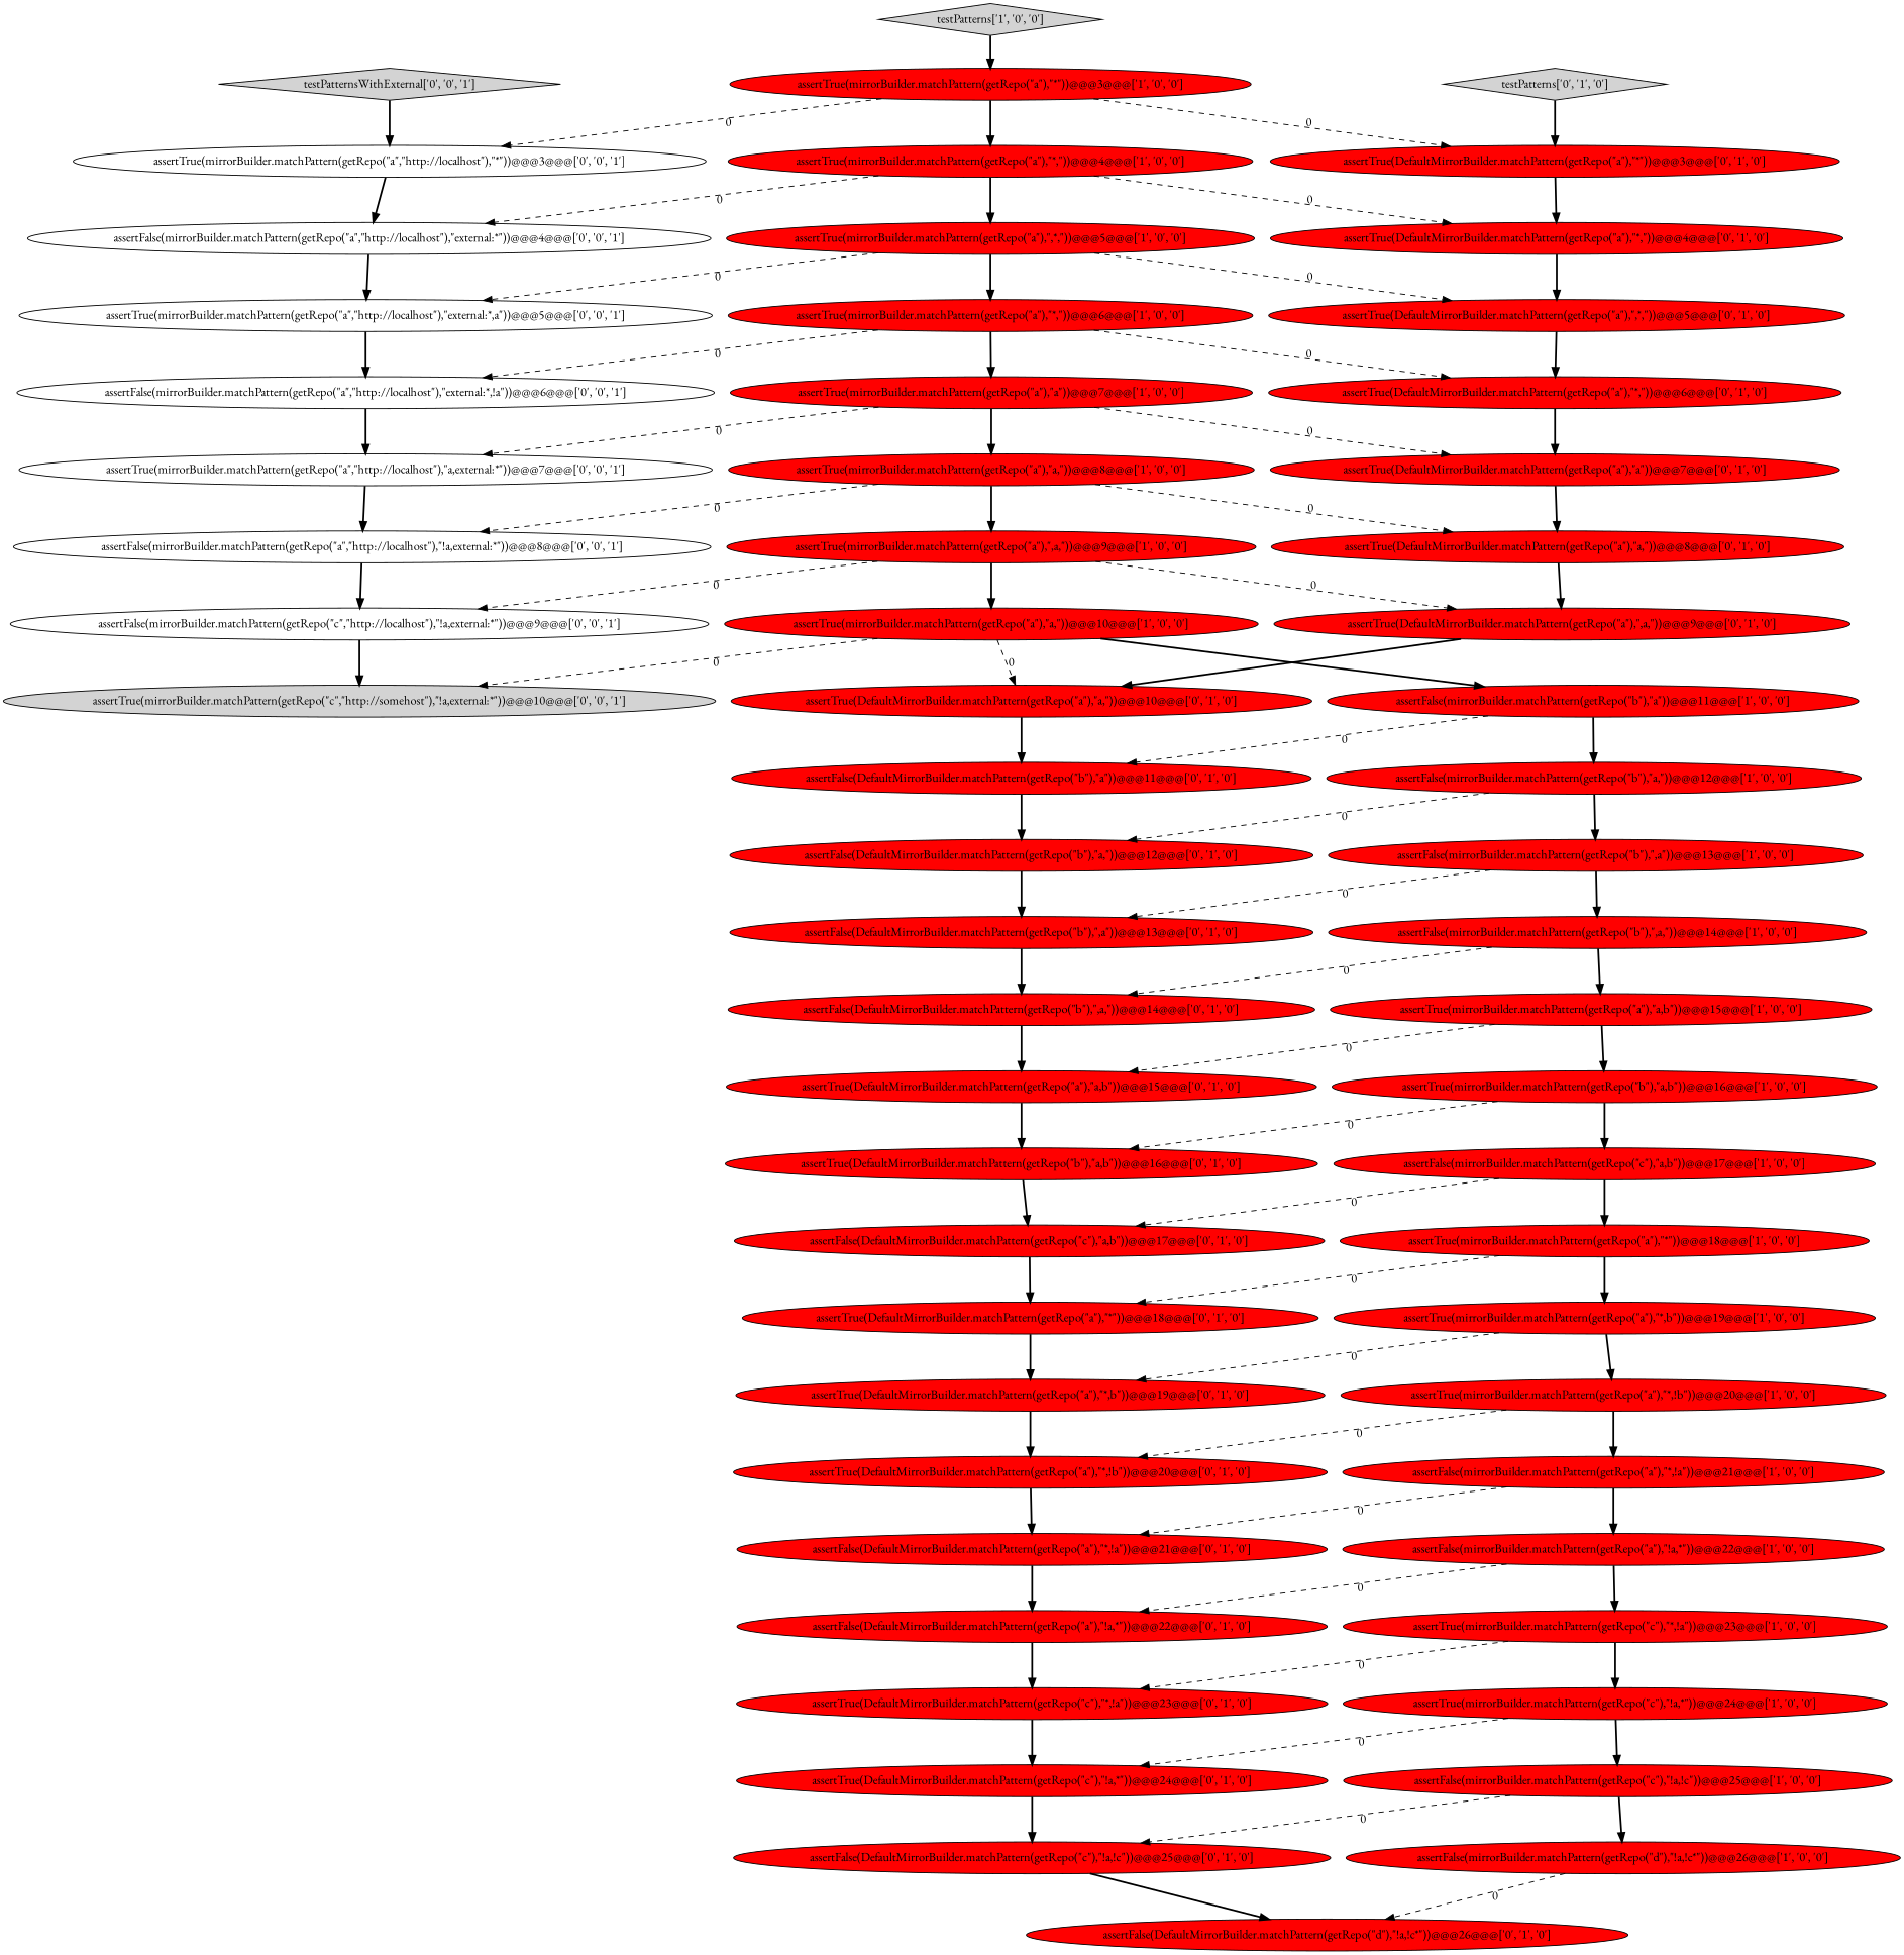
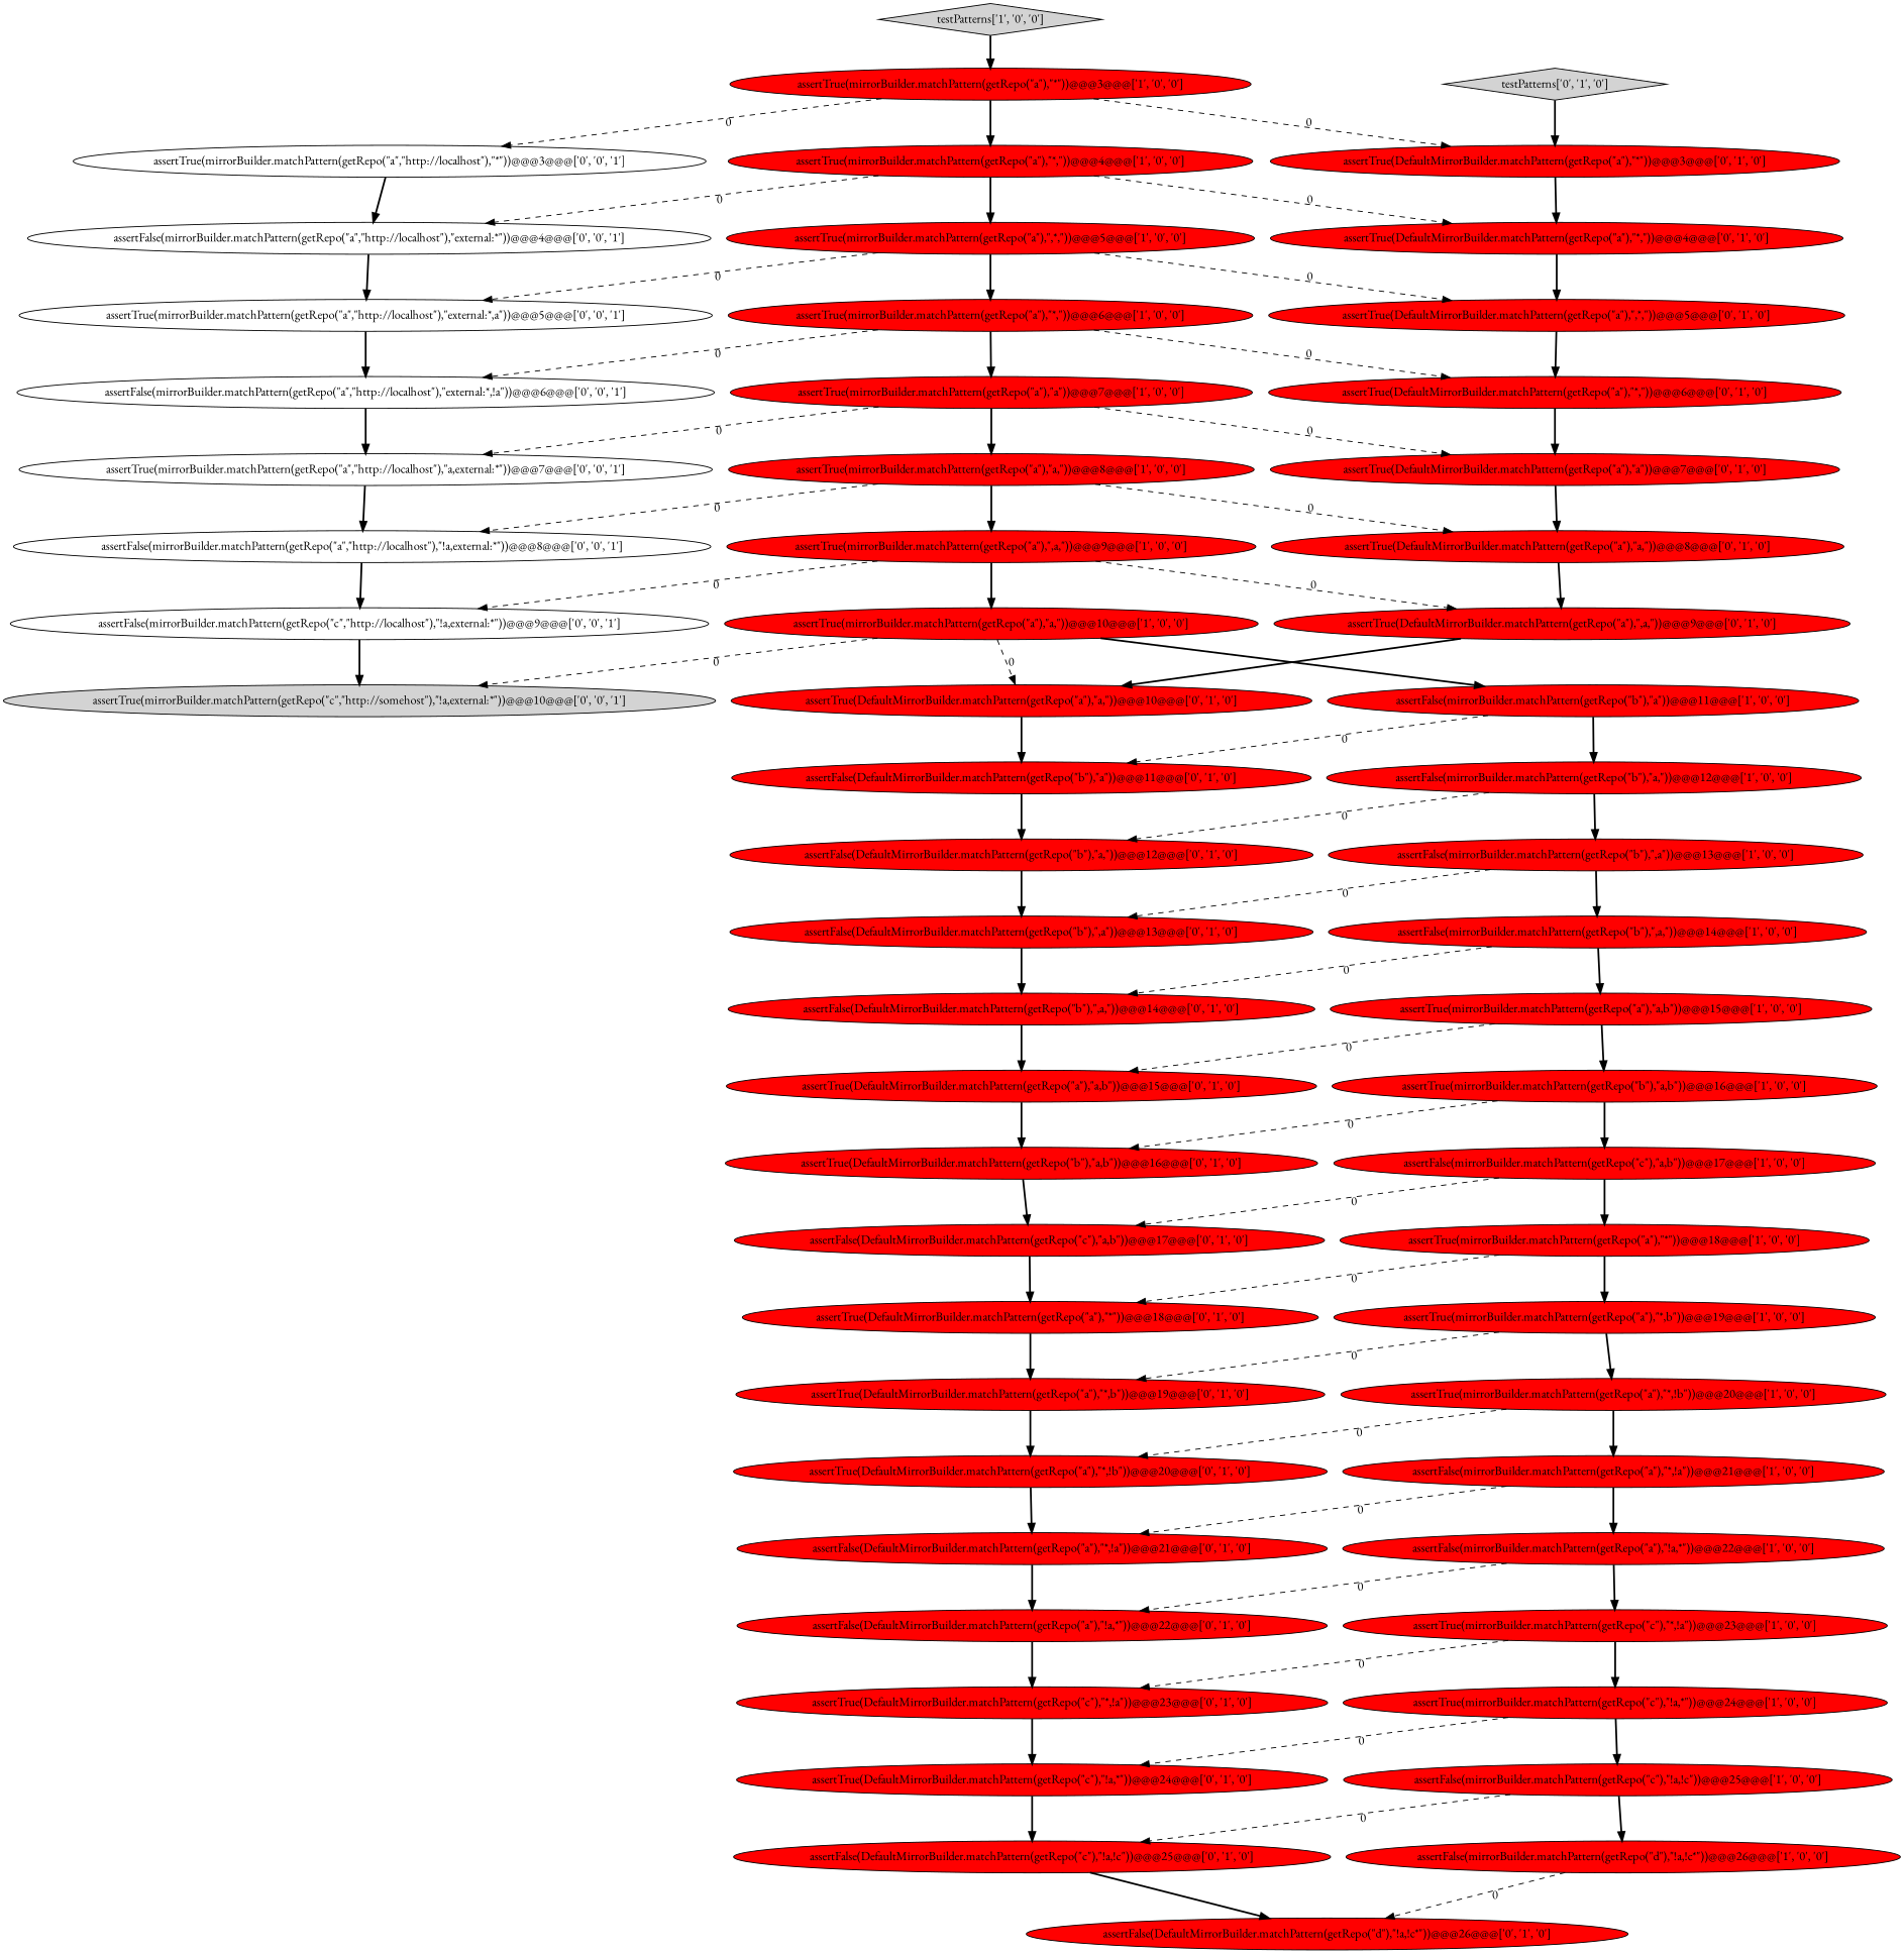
  digraph {
    fontname="EB Garamond"
    node [fillcolor=red shape=ellipse style=filled fontname="EB Garamond"]
    edge [style=bold fontname="EB Garamond"]
    n1 [label="assertFalse(DefaultMirrorBuilder.matchPattern(getRepo(\"d\"),\"!a,!c*\"))@@@26@@@['0', '1', '0']"]
    n2 [label="assertTrue(DefaultMirrorBuilder.matchPattern(getRepo(\"c\"),\"*,!a\"))@@@23@@@['0', '1', '0']"]
    n3 [label="assertTrue(DefaultMirrorBuilder.matchPattern(getRepo(\"c\"),\"!a,*\"))@@@24@@@['0', '1', '0']"]
    n4 [label="assertTrue(mirrorBuilder.matchPattern(getRepo(\"b\"),\"a,b\"))@@@16@@@['1', '0', '0']"]
    n5 [label="assertTrue(DefaultMirrorBuilder.matchPattern(getRepo(\"b\"),\"a,b\"))@@@16@@@['0', '1', '0']"]
    n6 [label="assertFalse(mirrorBuilder.matchPattern(getRepo(\"c\"),\"a,b\"))@@@17@@@['1', '0', '0']"]
    n7 [label="assertTrue(mirrorBuilder.matchPattern(getRepo(\"a\"),\"*,b\"))@@@19@@@['1', '0', '0']"]
    n8 [label="assertTrue(DefaultMirrorBuilder.matchPattern(getRepo(\"a\"),\"*,b\"))@@@19@@@['0', '1', '0']"]
    n9 [label="assertTrue(mirrorBuilder.matchPattern(getRepo(\"a\"),\"*,!b\"))@@@20@@@['1', '0', '0']"]
    n10 [label="assertFalse(DefaultMirrorBuilder.matchPattern(getRepo(\"b\"),\"a,\"))@@@12@@@['0', '1', '0']"]
    n11 [label="assertFalse(DefaultMirrorBuilder.matchPattern(getRepo(\"b\"),\",a\"))@@@13@@@['0', '1', '0']"]
    n12 [fillcolor=white label="assertFalse(mirrorBuilder.matchPattern(getRepo(\"a\",\"http://localhost\"),\"!a,external:*\"))@@@8@@@['0', '0', '1']"]
    n13 [fillcolor=white label="assertFalse(mirrorBuilder.matchPattern(getRepo(\"c\",\"http://localhost\"),\"!a,external:*\"))@@@9@@@['0', '0', '1']"]
    n14 [label="assertTrue(mirrorBuilder.matchPattern(getRepo(\"a\"),\"a,\"))@@@8@@@['1', '0', '0']"]
    n15 [label="assertTrue(DefaultMirrorBuilder.matchPattern(getRepo(\"a\"),\"a,\"))@@@8@@@['0', '1', '0']"]
    n16 [label="assertTrue(mirrorBuilder.matchPattern(getRepo(\"a\"),\",a,\"))@@@9@@@['1', '0', '0']"]
    n17 [label="assertFalse(DefaultMirrorBuilder.matchPattern(getRepo(\"c\"),\"!a,!c\"))@@@25@@@['0', '1', '0']"]
    n18 [label="assertFalse(mirrorBuilder.matchPattern(getRepo(\"b\"),\"a,\"))@@@12@@@['1', '0', '0']"]
    n19 [label="assertFalse(mirrorBuilder.matchPattern(getRepo(\"b\"),\",a\"))@@@13@@@['1', '0', '0']"]
    n20 [label="assertTrue(DefaultMirrorBuilder.matchPattern(getRepo(\"a\"),\"*,\"))@@@6@@@['0', '1', '0']"]
    n21 [label="assertTrue(DefaultMirrorBuilder.matchPattern(getRepo(\"a\"),\"a\"))@@@7@@@['0', '1', '0']"]
    n22 [label="assertFalse(mirrorBuilder.matchPattern(getRepo(\"b\"),\",a,\"))@@@14@@@['1', '0', '0']"]
    n23 [label="assertFalse(DefaultMirrorBuilder.matchPattern(getRepo(\"b\"),\",a,\"))@@@14@@@['0', '1', '0']"]
    n24 [label="assertTrue(mirrorBuilder.matchPattern(getRepo(\"a\"),\"a,b\"))@@@15@@@['1', '0', '0']"]
    n25 [fillcolor=white label="assertFalse(mirrorBuilder.matchPattern(getRepo(\"a\",\"http://localhost\"),\"external:*,!a\"))@@@6@@@['0', '0', '1']"]
    n26 [fillcolor=white label="assertTrue(mirrorBuilder.matchPattern(getRepo(\"a\",\"http://localhost\"),\"a,external:*\"))@@@7@@@['0', '0', '1']"]
    n27 [label="assertTrue(DefaultMirrorBuilder.matchPattern(getRepo(\"a\"),\"a,b\"))@@@15@@@['0', '1', '0']"]
    n28 [label="assertTrue(mirrorBuilder.matchPattern(getRepo(\"c\"),\"*,!a\"))@@@23@@@['1', '0', '0']"]
    n29 [label="assertTrue(mirrorBuilder.matchPattern(getRepo(\"c\"),\"!a,*\"))@@@24@@@['1', '0', '0']"]
    n30 [label="assertFalse(DefaultMirrorBuilder.matchPattern(getRepo(\"c\"),\"a,b\"))@@@17@@@['0', '1', '0']"]
-   n31 [fillcolor=lightgray label="testPatternsWithExternal['0', '0', '1']" shape=diamond]
    n32 [fillcolor=white label="assertTrue(mirrorBuilder.matchPattern(getRepo(\"a\",\"http://localhost\"),\"*\"))@@@3@@@['0', '0', '1']"]
    n33 [label="assertFalse(mirrorBuilder.matchPattern(getRepo(\"b\"),\"a\"))@@@11@@@['1', '0', '0']"]
    n34 [label="assertFalse(DefaultMirrorBuilder.matchPattern(getRepo(\"b\"),\"a\"))@@@11@@@['0', '1', '0']"]
    n35 [label="assertFalse(mirrorBuilder.matchPattern(getRepo(\"c\"),\"!a,!c\"))@@@25@@@['1', '0', '0']"]
    n36 [label="assertFalse(mirrorBuilder.matchPattern(getRepo(\"d\"),\"!a,!c*\"))@@@26@@@['1', '0', '0']"]
    n37 [fillcolor=white label="assertFalse(mirrorBuilder.matchPattern(getRepo(\"a\",\"http://localhost\"),\"external:*\"))@@@4@@@['0', '0', '1']"]
    n38 [fillcolor=white label="assertTrue(mirrorBuilder.matchPattern(getRepo(\"a\",\"http://localhost\"),\"external:*,a\"))@@@5@@@['0', '0', '1']"]
    n39 [label="assertTrue(DefaultMirrorBuilder.matchPattern(getRepo(\"a\"),\",a,\"))@@@9@@@['0', '1', '0']"]
    n40 [label="assertTrue(DefaultMirrorBuilder.matchPattern(getRepo(\"a\"),\"a,\"))@@@10@@@['0', '1', '0']"]
    n41 [fillcolor=lightgray label="assertTrue(mirrorBuilder.matchPattern(getRepo(\"c\",\"http://somehost\"),\"!a,external:*\"))@@@10@@@['0', '0', '1']"]
    n42 [label="assertTrue(DefaultMirrorBuilder.matchPattern(getRepo(\"a\"),\"*,!b\"))@@@20@@@['0', '1', '0']"]
    n43 [label="assertFalse(DefaultMirrorBuilder.matchPattern(getRepo(\"a\"),\"*,!a\"))@@@21@@@['0', '1', '0']"]
    n44 [label="assertTrue(mirrorBuilder.matchPattern(getRepo(\"a\"),\"*,\"))@@@6@@@['1', '0', '0']"]
    n45 [label="assertTrue(mirrorBuilder.matchPattern(getRepo(\"a\"),\"a\"))@@@7@@@['1', '0', '0']"]
    n46 [label="assertTrue(DefaultMirrorBuilder.matchPattern(getRepo(\"a\"),\",*,\"))@@@5@@@['0', '1', '0']"]
    n47 [label="assertTrue(mirrorBuilder.matchPattern(getRepo(\"a\"),\"*\"))@@@3@@@['1', '0', '0']"]
    n48 [label="assertTrue(mirrorBuilder.matchPattern(getRepo(\"a\"),\"*,\"))@@@4@@@['1', '0', '0']"]
    n49 [label="assertTrue(DefaultMirrorBuilder.matchPattern(getRepo(\"a\"),\"*\"))@@@3@@@['0', '1', '0']"]
    n50 [label="assertTrue(DefaultMirrorBuilder.matchPattern(getRepo(\"a\"),\"*,\"))@@@4@@@['0', '1', '0']"]
    n51 [label="assertTrue(mirrorBuilder.matchPattern(getRepo(\"a\"),\"*\"))@@@18@@@['1', '0', '0']"]
    n52 [label="assertFalse(mirrorBuilder.matchPattern(getRepo(\"a\"),\"*,!a\"))@@@21@@@['1', '0', '0']"]
    n53 [label="assertFalse(mirrorBuilder.matchPattern(getRepo(\"a\"),\"!a,*\"))@@@22@@@['1', '0', '0']"]
    n54 [label="assertTrue(mirrorBuilder.matchPattern(getRepo(\"a\"),\",*,\"))@@@5@@@['1', '0', '0']"]
    n55 [label="assertTrue(DefaultMirrorBuilder.matchPattern(getRepo(\"a\"),\"*\"))@@@18@@@['0', '1', '0']"]
    n56 [label="assertTrue(mirrorBuilder.matchPattern(getRepo(\"a\"),\"a,\"))@@@10@@@['1', '0', '0']"]
    n57 [label="assertFalse(DefaultMirrorBuilder.matchPattern(getRepo(\"a\"),\"!a,*\"))@@@22@@@['0', '1', '0']"]
    n58 [fillcolor=lightgray label="testPatterns['1', '0', '0']" shape=diamond]
    n59 [fillcolor=lightgray label="testPatterns['0', '1', '0']" shape=diamond]
    n2 -> n3
    n3 -> n17
    n4 -> n5 [label=0 style=dashed]
    n4 -> n6
    n5 -> n30
    n6 -> n30 [label=0 style=dashed]
    n6 -> n51
    n7 -> n8 [label=0 style=dashed]
    n7 -> n9
    n8 -> n42
    n9 -> n42 [label=0 style=dashed]
    n9 -> n52
    n10 -> n11
    n11 -> n23
    n12 -> n13
    n13 -> n41
    n14 -> n12 [label=0 style=dashed]
    n14 -> n15 [label=0 style=dashed]
    n14 -> n16
    n15 -> n39
    n16 -> n13 [label=0 style=dashed]
    n16 -> n39 [label=0 style=dashed]
    n16 -> n56
    n17 -> n1
    n18 -> n10 [label=0 style=dashed]
    n18 -> n19
    n19 -> n11 [label=0 style=dashed]
    n19 -> n22
    n20 -> n21
    n21 -> n15
    n22 -> n23 [label=0 style=dashed]
    n22 -> n24
    n23 -> n27
    n24 -> n4
    n24 -> n27 [label=0 style=dashed]
    n25 -> n26
    n26 -> n12
    n27 -> n5
    n28 -> n2 [label=0 style=dashed]
    n28 -> n29
    n29 -> n3 [label=0 style=dashed]
    n29 -> n35
    n30 -> n55
-   n31 -> n32
    n32 -> n37
    n33 -> n18
    n33 -> n34 [label=0 style=dashed]
    n34 -> n10
    n35 -> n17 [label=0 style=dashed]
    n35 -> n36
    n36 -> n1 [label=0 style=dashed]
    n37 -> n38
    n38 -> n25
    n39 -> n40
    n40 -> n34
    n42 -> n43
    n43 -> n57
    n44 -> n20 [label=0 style=dashed]
    n44 -> n25 [label=0 style=dashed]
    n44 -> n45
    n45 -> n14
    n45 -> n21 [label=0 style=dashed]
    n45 -> n26 [label=0 style=dashed]
    n46 -> n20
    n47 -> n32 [label=0 style=dashed]
    n47 -> n48
    n47 -> n49 [label=0 style=dashed]
    n48 -> n37 [label=0 style=dashed]
    n48 -> n50 [label=0 style=dashed]
    n48 -> n54
    n49 -> n50
    n50 -> n46
    n51 -> n7
    n51 -> n55 [label=0 style=dashed]
    n52 -> n43 [label=0 style=dashed]
    n52 -> n53
    n53 -> n28
    n53 -> n57 [label=0 style=dashed]
    n54 -> n38 [label=0 style=dashed]
    n54 -> n44
    n54 -> n46 [label=0 style=dashed]
    n55 -> n8
    n56 -> n33
    n56 -> n40 [label=0 style=dashed]
    n56 -> n41 [label=0 style=dashed]
    n57 -> n2
    n58 -> n47
    n59 -> n49
  }
